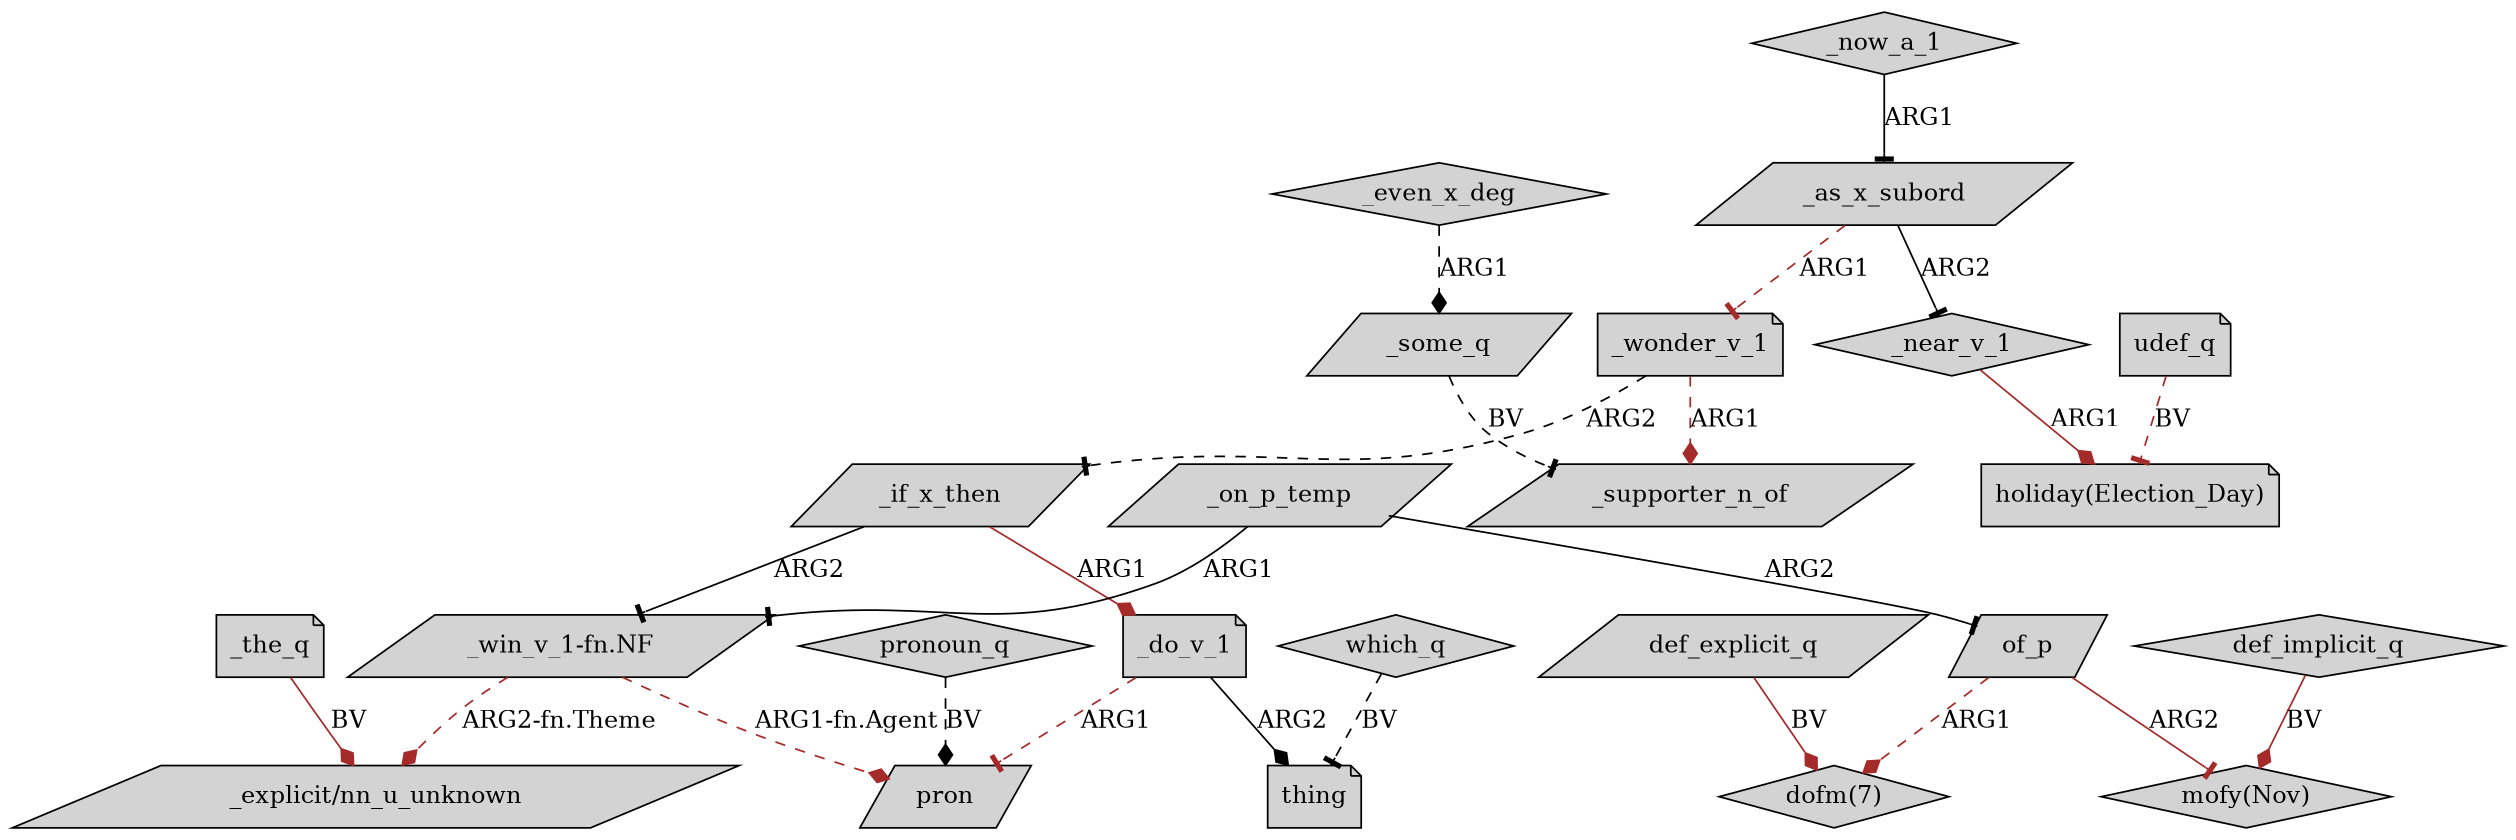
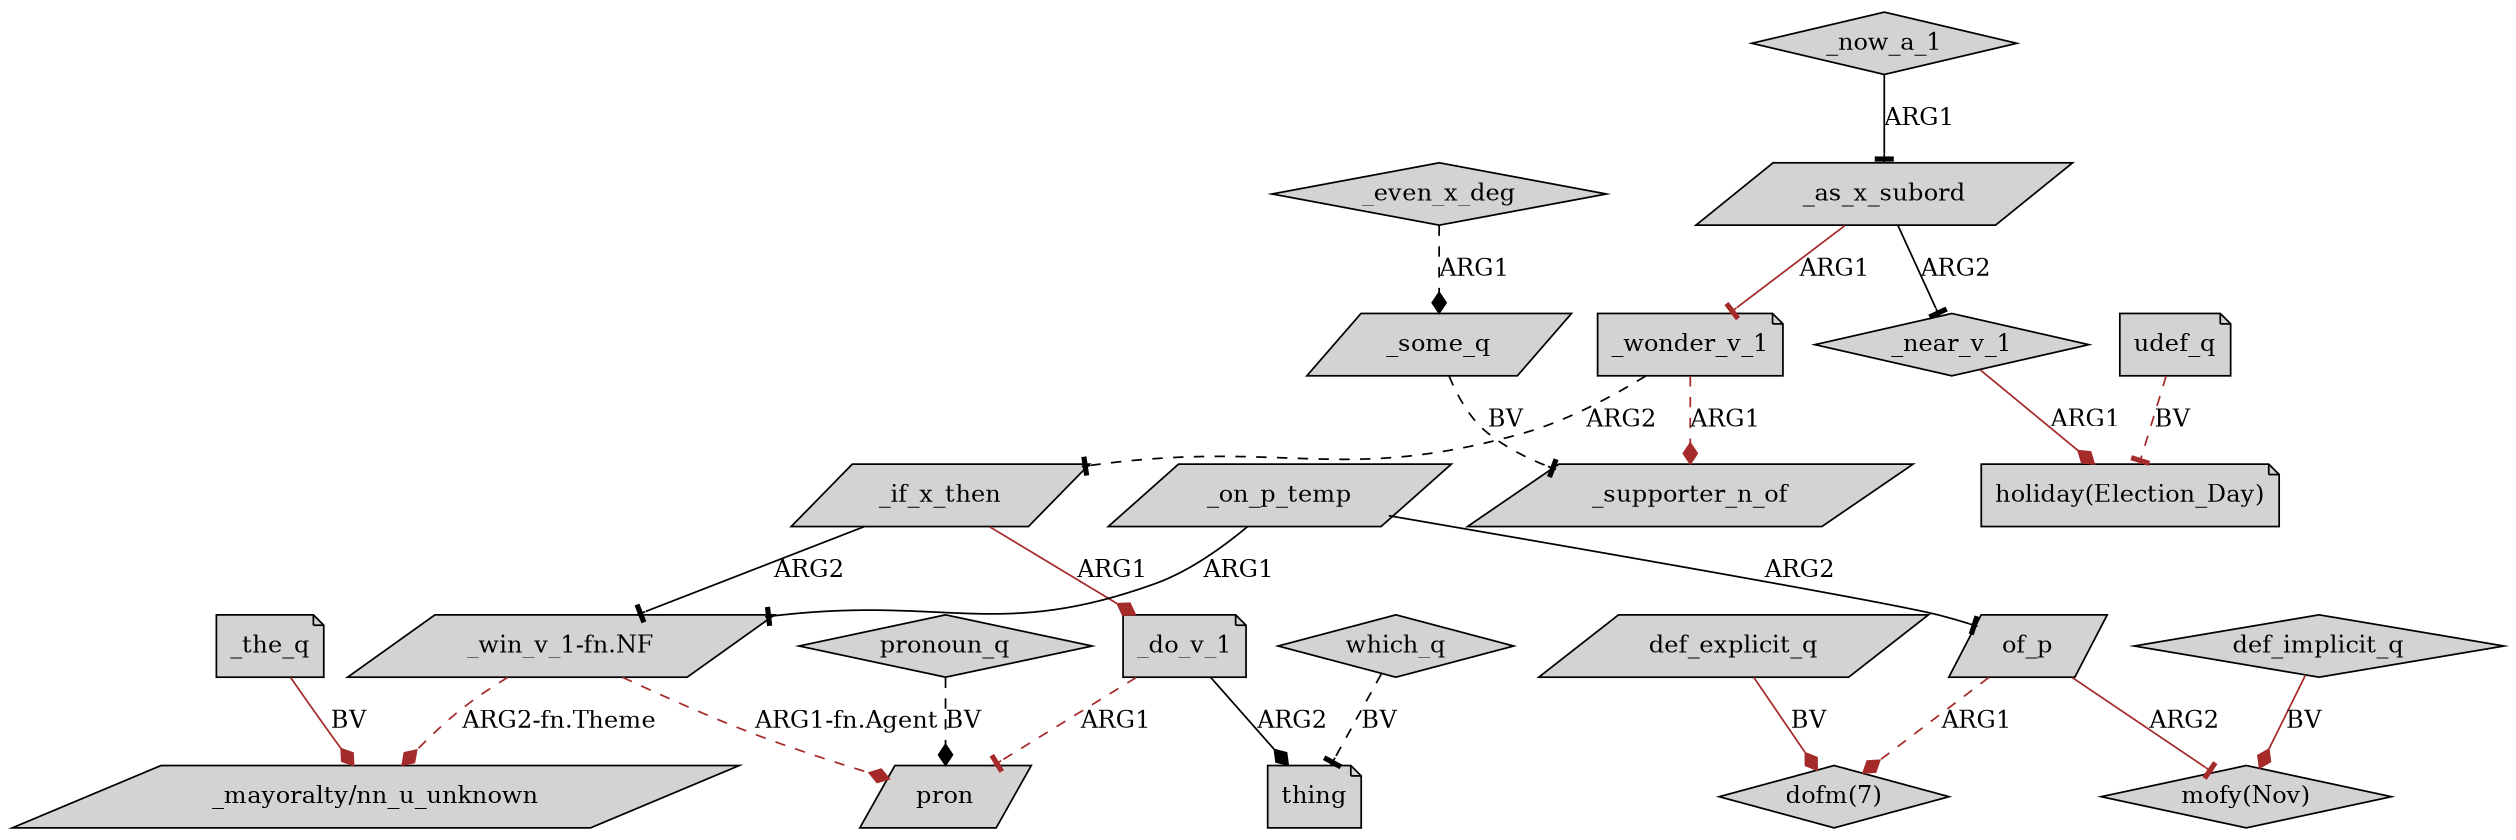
  digraph {
    node [shape=parallelogram style=filled]
    edge [arrowhead=tee color=brown style=dashed]
    _wonder_v_1 [shape=note]
    _if_x_then
    _supporter_n_of
    _do_v_1 [shape=note]
    "_win_v_1-fn.NF"
    pron
    thing [shape=note]
-   "_mayoralty/nn_u_unknown" [label="_explicit/nn_u_unknown"]
+   "_mayoralty/nn_u_unknown"
    _now_a_1 [shape=diamond]
    _as_x_subord
    _near_v_1 [shape=diamond]
    "holiday(Election_Day)" [shape=note]
    _some_q
    udef_q [shape=note]
    pronoun_q [shape=diamond]
    _the_q [shape=note]
    _on_p_temp
    of_p
    "dofm(7)" [shape=diamond]
    "mofy(Nov)" [shape=diamond]
    def_implicit_q [shape=diamond]
    _even_x_deg [shape=diamond]
    def_explicit_q
    which_q [shape=diamond]
    _wonder_v_1 -> _if_x_then [color=black label=ARG2]
    _wonder_v_1 -> _supporter_n_of [arrowhead=diamond label=ARG1]
    _if_x_then -> _do_v_1 [arrowhead=diamond label=ARG1 style=solid]
    _if_x_then -> "_win_v_1-fn.NF" [color=black label=ARG2 style=solid]
    _do_v_1 -> pron [label=ARG1]
    _do_v_1 -> thing [arrowhead=diamond color=black label=ARG2 style=solid]
    "_win_v_1-fn.NF" -> pron [arrowhead=diamond label="ARG1-fn.Agent"]
    "_win_v_1-fn.NF" -> "_mayoralty/nn_u_unknown" [arrowhead=diamond label="ARG2-fn.Theme"]
    _now_a_1 -> _as_x_subord [color=black label=ARG1 style=solid]
-   _as_x_subord -> _wonder_v_1 [label=ARG1]
+   _as_x_subord -> _wonder_v_1 [label=ARG1 style=solid]
    _as_x_subord -> _near_v_1 [color=black label=ARG2 style=solid]
    _near_v_1 -> "holiday(Election_Day)" [arrowhead=diamond label=ARG1 style=solid]
    _some_q -> _supporter_n_of [color=black label=BV]
    udef_q -> "holiday(Election_Day)" [label=BV]
    pronoun_q -> pron [arrowhead=diamond color=black label=BV]
    _the_q -> "_mayoralty/nn_u_unknown" [arrowhead=diamond label=BV style=solid]
    _on_p_temp -> "_win_v_1-fn.NF" [color=black label=ARG1 style=solid]
    _on_p_temp -> of_p [color=black label=ARG2 style=solid]
    of_p -> "dofm(7)" [arrowhead=diamond label=ARG1]
    of_p -> "mofy(Nov)" [label=ARG2 style=solid]
    def_implicit_q -> "mofy(Nov)" [arrowhead=diamond label=BV style=solid]
    _even_x_deg -> _some_q [arrowhead=diamond color=black label=ARG1]
    def_explicit_q -> "dofm(7)" [arrowhead=diamond label=BV style=solid]
    which_q -> thing [color=black label=BV]
  }
